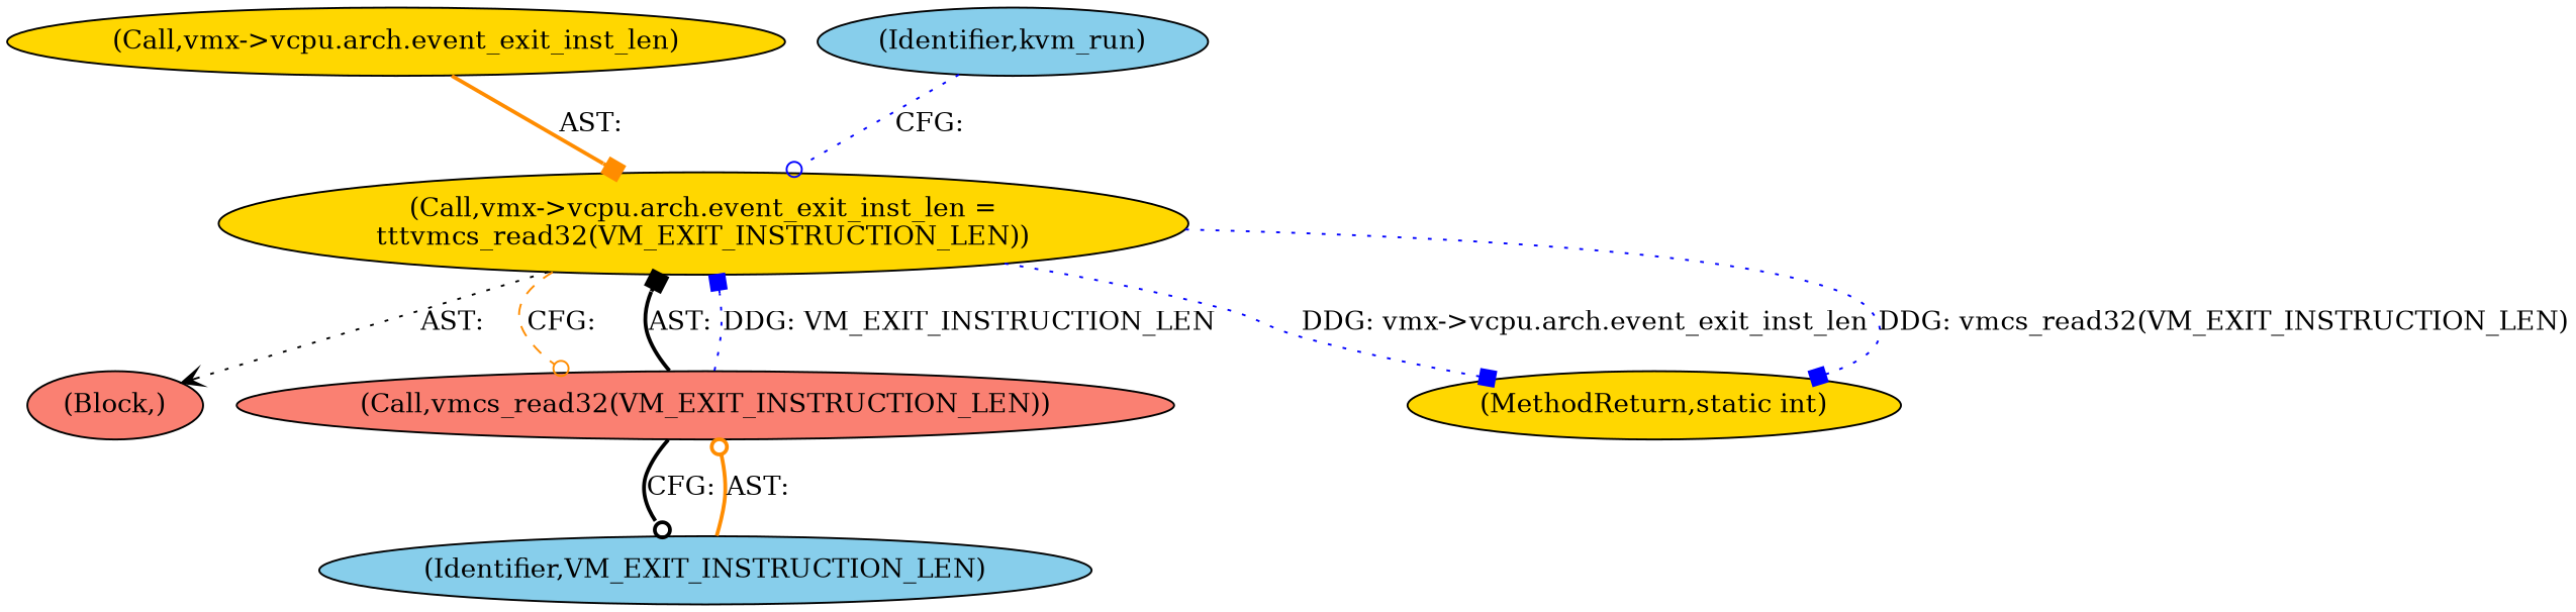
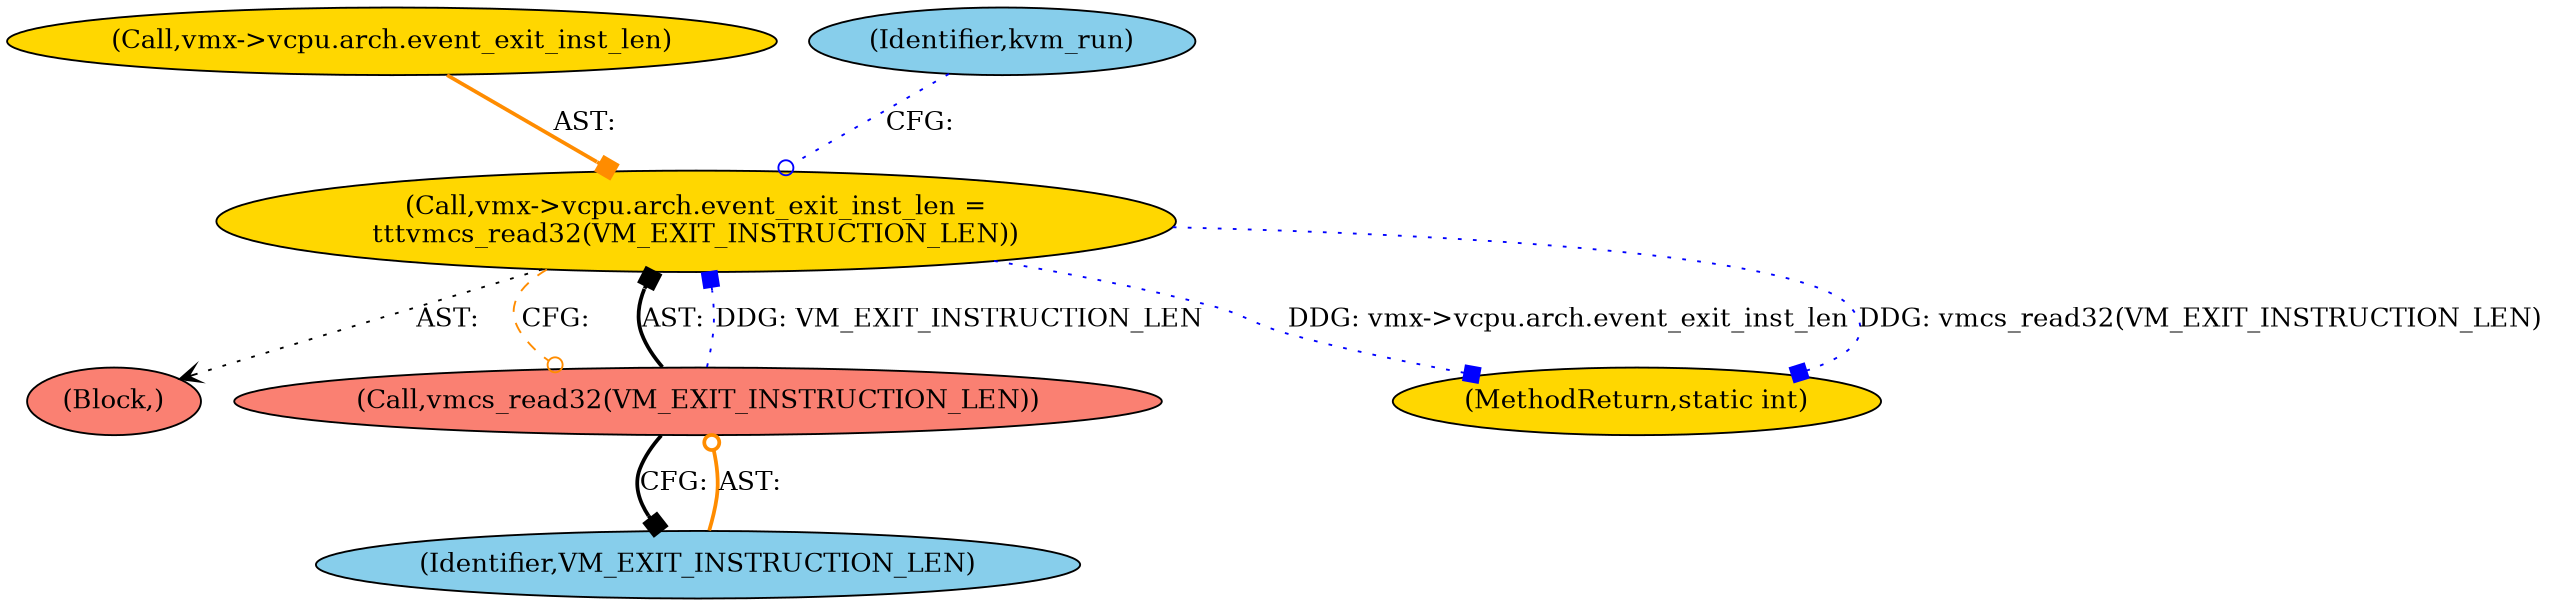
  digraph {
    node [fillcolor=gold style=filled]
    edge [arrowhead=box color=blue style=dotted]
    n1 [label="(Call,vmx->vcpu.arch.event_exit_inst_len =\n\t\t\tvmcs_read32(VM_EXIT_INSTRUCTION_LEN))"]
    n2 [fillcolor=salmon label="(Call,vmcs_read32(VM_EXIT_INSTRUCTION_LEN))"]
    n3 [fillcolor=salmon label="(Block,)"]
    n4 [label="(MethodReturn,static int)"]
    n5 [fillcolor=skyblue label="(Identifier,VM_EXIT_INSTRUCTION_LEN)"]
    n6 [label="(Call,vmx->vcpu.arch.event_exit_inst_len)"]
    n7 [fillcolor=skyblue label="(Identifier,kvm_run)"]
    n1 -> n2 [arrowhead=odot color=darkorange label="CFG: " style=dashed]
    n1 -> n3 [arrowhead=vee color=black label="AST: "]
    n1 -> n4 [label="DDG: vmx->vcpu.arch.event_exit_inst_len"]
    n1 -> n4 [label="DDG: vmcs_read32(VM_EXIT_INSTRUCTION_LEN)"]
    n2 -> n1 [color=black label="AST: " style=bold]
    n2 -> n1 [label="DDG: VM_EXIT_INSTRUCTION_LEN"]
-   n2 -> n5 [arrowhead=odot color=black label="CFG: " style=bold]
+   n2 -> n5 [color=black label="CFG: " style=bold]
    n5 -> n2 [arrowhead=odot color=darkorange label="AST: " style=bold]
    n6 -> n1 [color=darkorange label="AST: " style=bold]
    n7 -> n1 [arrowhead=odot label="CFG: "]
  }
